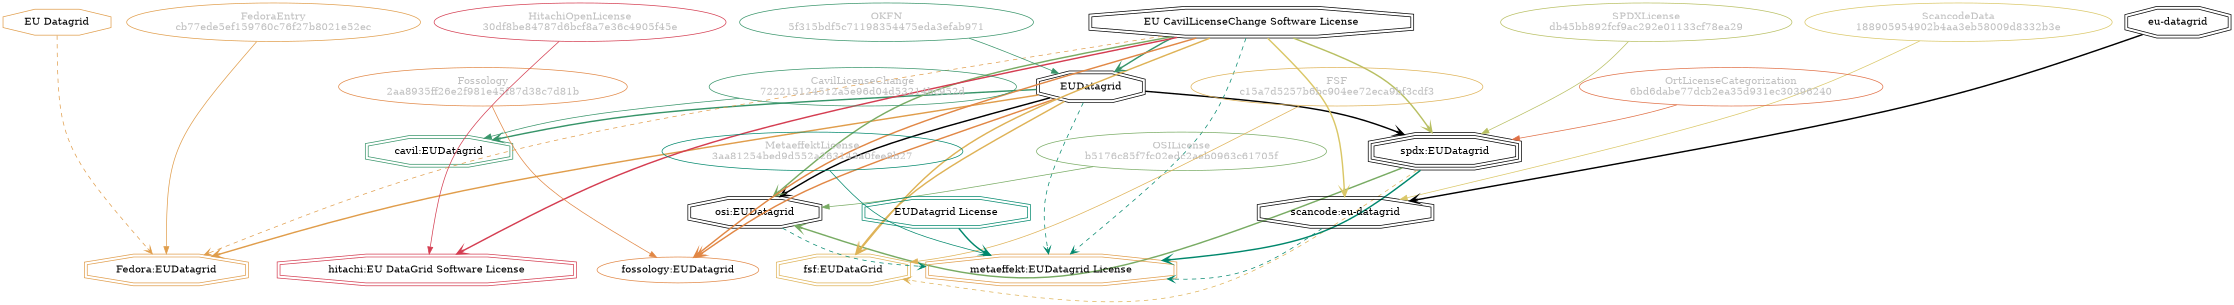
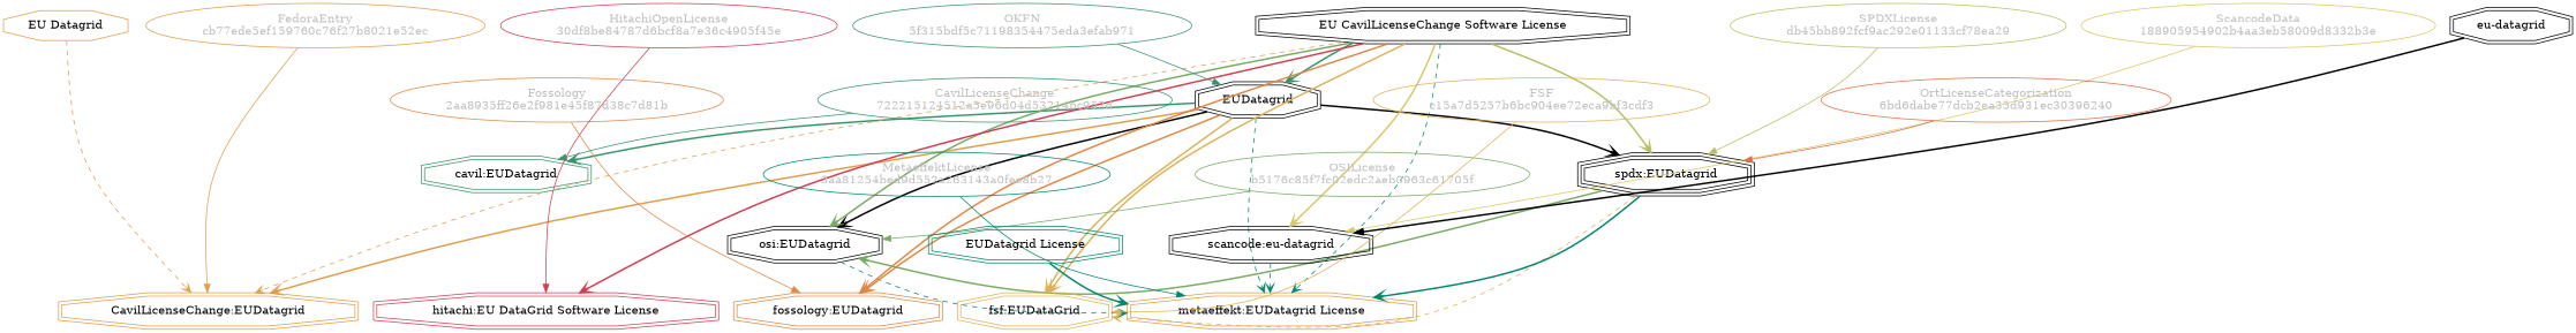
  strict digraph {
    splines=curved
    node [shape=doubleoctagon]
    edge [color="#00876c" weight=0.5 arrowhead=vee style=bold]
    n1 [color="#b8bf62" fillcolor="beige;1" fontcolor=gray label="SPDXLicense\ndb45bb892fcf9ac292e01133cf78ea29" shape=ellipse]
    n2 [label="spdx:EUDatagrid" shape=tripleoctagon]
    n3 [label="osi:EUDatagrid"]
    n4 [color="#deb256" label="fsf:EUDataGrid"]
    n5 [color="#e09d4b" label="metaeffekt:EUDatagrid License"]
-   n6 [color="#e09d4b" label="Fedora:EUDatagrid"]
+   n6 [color="#e09d4b" label="CavilLicenseChange:EUDatagrid"]
    n7 [label=EUDatagrid]
-   n8 [color="#e18745" label="fossology:EUDatagrid" shape=ellipse]
+   n8 [color="#e18745" label="fossology:EUDatagrid"]
    n9 [color="#379469" label="cavil:EUDatagrid"]
    n10 [label="EU CavilLicenseChange Software License"]
    n11 [label="scancode:eu-datagrid"]
    n12 [color="#d43d51" label="hitachi:EU DataGrid Software License"]
    n13 [color="#78ab63" fillcolor="beige;1" fontcolor=gray label="OSILicense\nb5176c85f7fc02edc2aeb0963c61705f" shape=ellipse]
    n14 [color="#e09d4b" fillcolor="beige;1" fontcolor=gray label="FedoraEntry\ncb77ede5ef159760c76f27b8021e52ec" shape=ellipse]
    n15 [color="#e09d4b" label="EU Datagrid" shape=octagon]
    n16 [color="#deb256" fillcolor="beige;1" fontcolor=gray label="FSF\nc15a7d5257b6bc904ee72eca9bf3cdf3" shape=ellipse]
    n17 [color="#dac767" fillcolor="beige;1" fontcolor=gray label="ScancodeData\n188905954902b4aa3eb58009d8332b3e" shape=ellipse]
    n18 [label="eu-datagrid"]
    n19 [color="#e18745" fillcolor="beige;1" fontcolor=gray label="Fossology\n2aa8935ff26e2f981e45f87d38c7d81b" shape=ellipse]
    n20 [color="#379469" fillcolor="beige;1" fontcolor=gray label="OKFN\n5f315bdf5c71198354475eda3efab971" shape=ellipse]
    n21 [color="#e06f45" fillcolor="beige;1" fontcolor=gray label="OrtLicenseCategorization\n6bd6dabe77dcb2ea35d931ec30396240" shape=ellipse]
    n22 [color="#379469" fillcolor="beige;1" fontcolor=gray label="CavilLicenseChange\n722215124512a5e96d04d53214bc952d" shape=ellipse]
    n23 [color="#00876c" fillcolor="beige;1" fontcolor=gray label="MetaeffektLicense\n3aa81254bed9d552a263143a0fee8b27" shape=ellipse]
    n24 [color="#00876c" label="EUDatagrid License"]
    n25 [color="#d43d51" fillcolor="beige;1" fontcolor=gray label="HitachiOpenLicense\n30df8be84787d6bcf8a7e36c4905f45e" shape=ellipse]
    n1 -> n2 [color="#b8bf62" arrowhead="" style=""]
    n2 -> n3 [color="#78ab63" weight=0.7]
    n2 -> n4 [color="#deb256" style=dashed]
    n2 -> n5 [weight=0.7]
    n3 -> n5 [style=dashed]
    n7 -> n2 [weight=0.7 color=""]
    n7 -> n3 [weight=0.7 color=""]
    n7 -> n4 [color="#deb256" weight=0.7]
    n7 -> n5 [style=dashed]
    n7 -> n6 [color="#e09d4b" weight=0.7]
    n7 -> n8 [color="#e18745" weight=0.7]
    n7 -> n9 [color="#379469" weight=0.7]
    n10 -> n2 [color="#b8bf62" weight=0.7]
    n10 -> n3 [color="#78ab63" weight=0.7]
    n10 -> n4 [color="#deb256" weight=0.7]
    n10 -> n5 [style=dashed]
    n10 -> n6 [color="#e09d4b" style=dashed]
    n10 -> n7 [color="#379469" weight=0.7]
    n10 -> n8 [color="#e18745" weight=0.7]
    n10 -> n11 [color="#dac767" weight=0.7]
    n10 -> n12 [color="#d43d51" weight=0.7]
    n11 -> n5 [style=dashed]
    n13 -> n3 [color="#78ab63" arrowhead="" style=""]
    n14 -> n6 [color="#e09d4b" arrowhead="" style=""]
    n15 -> n6 [color="#e09d4b" style=dashed]
    n16 -> n4 [color="#deb256" arrowhead="" style=""]
    n17 -> n11 [color="#dac767" arrowhead="" style=""]
-   n18 -> n11 [weight=0.7 color=""]
+   n18 -> n11 [arrowhead=normal weight=0.7 color=""]
    n19 -> n8 [color="#e18745" arrowhead="" style=""]
    n20 -> n7 [color="#379469" arrowhead="" style=""]
    n21 -> n2 [color="#e06f45" arrowhead="" style=""]
    n22 -> n9 [color="#379469" arrowhead="" style=""]
    n23 -> n5 [arrowhead="" style=""]
    n24 -> n5 [weight=0.7]
    n25 -> n12 [color="#d43d51" arrowhead="" style=""]
  }
